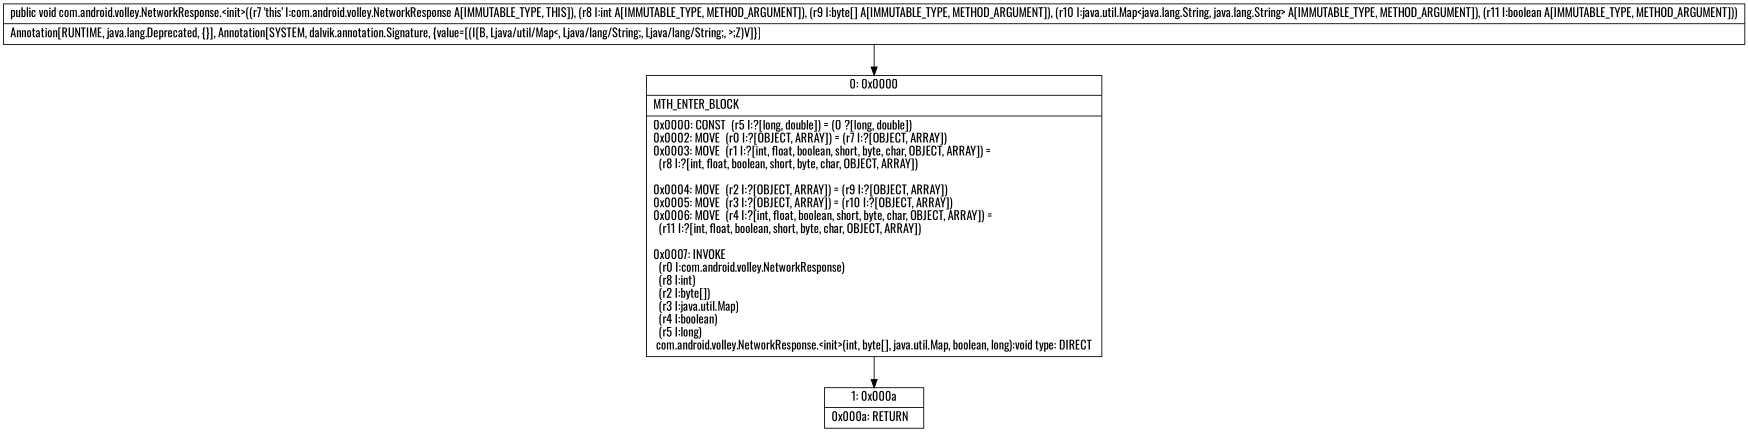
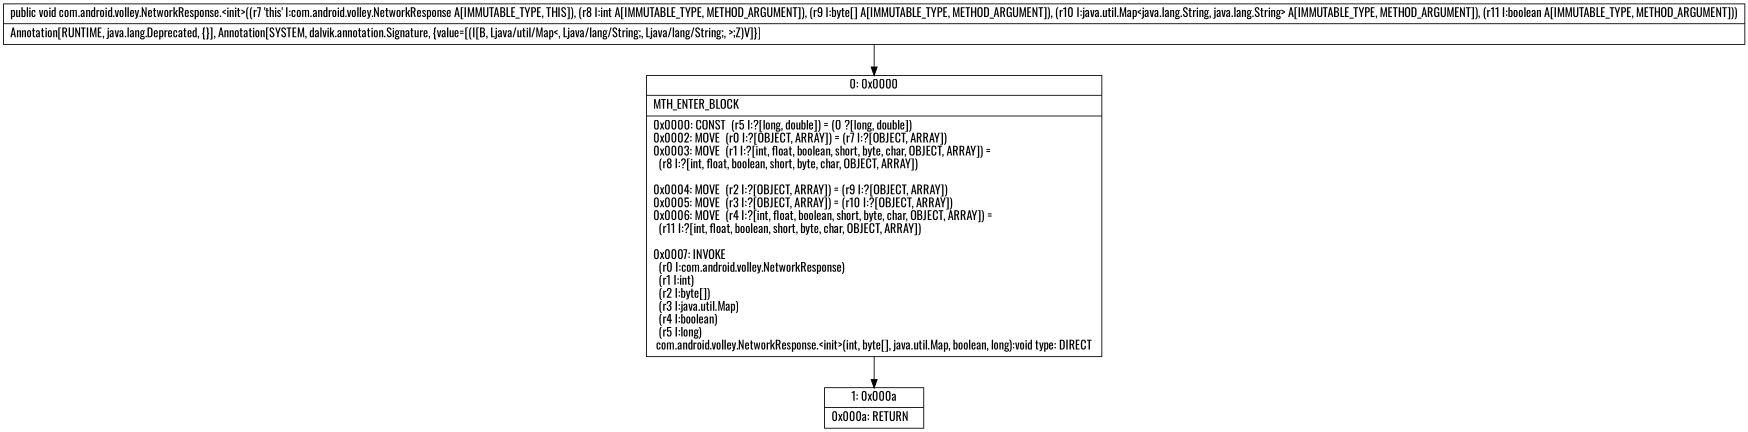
  digraph {
    fontname=Oswald
    node [shape=record fontname=Oswald]
    edge [fontname=Oswald]
-   n1 [label="{0\:\ 0x0000|MTH_ENTER_BLOCK\l|0x0000: CONST  (r5 I:?[long, double]) = (0 ?[long, double]) \l0x0002: MOVE  (r0 I:?[OBJECT, ARRAY]) = (r7 I:?[OBJECT, ARRAY]) \l0x0003: MOVE  (r1 I:?[int, float, boolean, short, byte, char, OBJECT, ARRAY]) = \l  (r8 I:?[int, float, boolean, short, byte, char, OBJECT, ARRAY])\l \l0x0004: MOVE  (r2 I:?[OBJECT, ARRAY]) = (r9 I:?[OBJECT, ARRAY]) \l0x0005: MOVE  (r3 I:?[OBJECT, ARRAY]) = (r10 I:?[OBJECT, ARRAY]) \l0x0006: MOVE  (r4 I:?[int, float, boolean, short, byte, char, OBJECT, ARRAY]) = \l  (r11 I:?[int, float, boolean, short, byte, char, OBJECT, ARRAY])\l \l0x0007: INVOKE  \l  (r0 I:com.android.volley.NetworkResponse)\l  (r8 I:int)\l  (r2 I:byte[])\l  (r3 I:java.util.Map)\l  (r4 I:boolean)\l  (r5 I:long)\l com.android.volley.NetworkResponse.\<init\>(int, byte[], java.util.Map, boolean, long):void type: DIRECT \l}"]
+   n1 [label="{0\:\ 0x0000|MTH_ENTER_BLOCK\l|0x0000: CONST  (r5 I:?[long, double]) = (0 ?[long, double]) \l0x0002: MOVE  (r0 I:?[OBJECT, ARRAY]) = (r7 I:?[OBJECT, ARRAY]) \l0x0003: MOVE  (r1 I:?[int, float, boolean, short, byte, char, OBJECT, ARRAY]) = \l  (r8 I:?[int, float, boolean, short, byte, char, OBJECT, ARRAY])\l \l0x0004: MOVE  (r2 I:?[OBJECT, ARRAY]) = (r9 I:?[OBJECT, ARRAY]) \l0x0005: MOVE  (r3 I:?[OBJECT, ARRAY]) = (r10 I:?[OBJECT, ARRAY]) \l0x0006: MOVE  (r4 I:?[int, float, boolean, short, byte, char, OBJECT, ARRAY]) = \l  (r11 I:?[int, float, boolean, short, byte, char, OBJECT, ARRAY])\l \l0x0007: INVOKE  \l  (r0 I:com.android.volley.NetworkResponse)\l  (r1 I:int)\l  (r2 I:byte[])\l  (r3 I:java.util.Map)\l  (r4 I:boolean)\l  (r5 I:long)\l com.android.volley.NetworkResponse.\<init\>(int, byte[], java.util.Map, boolean, long):void type: DIRECT \l}"]
    n2 [label="{1\:\ 0x000a|0x000a: RETURN   \l}"]
    n3 [label="{public void com.android.volley.NetworkResponse.\<init\>((r7 'this' I:com.android.volley.NetworkResponse A[IMMUTABLE_TYPE, THIS]), (r8 I:int A[IMMUTABLE_TYPE, METHOD_ARGUMENT]), (r9 I:byte[] A[IMMUTABLE_TYPE, METHOD_ARGUMENT]), (r10 I:java.util.Map\<java.lang.String, java.lang.String\> A[IMMUTABLE_TYPE, METHOD_ARGUMENT]), (r11 I:boolean A[IMMUTABLE_TYPE, METHOD_ARGUMENT]))  | Annotation[RUNTIME, java.lang.Deprecated, \{\}], Annotation[SYSTEM, dalvik.annotation.Signature, \{value=[(I[B, Ljava\/util\/Map\<, Ljava\/lang\/String;, Ljava\/lang\/String;, \>;Z)V]\}]\l}"]
    n1 -> n2
    n3 -> n1
  }
